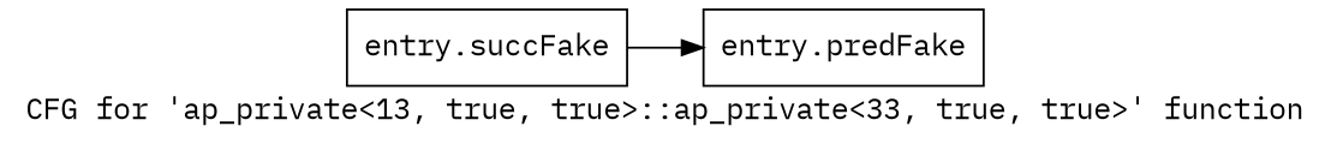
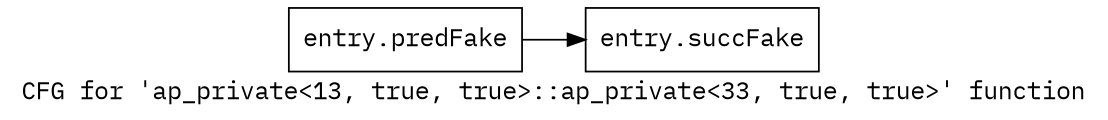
  digraph {
    label="CFG for 'ap_private\<13, true, true\>::ap_private\<33, true, true\>' function"
    rankdir=LR
    fontname="IBM Plex Mono"
    node [shape=record fontname="IBM Plex Mono"]
    n1 [label="{entry.predFake}"]
    n2 [filename="/home/omerfaruk/tools/Xilinx/Vitis_HLS/2023.2/include/etc/ap_private.h" label="{entry.succFake}" linenumber=1700]
-   n2 -> n1 [execusionnum=3 filename="/home/omerfaruk/tools/Xilinx/Vitis_HLS/2023.2/include/etc/ap_private.h" fontname="IBM Plex Mono"]
+   n1 -> n2 [execusionnum=3 filename="/home/omerfaruk/tools/Xilinx/Vitis_HLS/2023.2/include/etc/ap_private.h" fontname="IBM Plex Mono"]
  }
